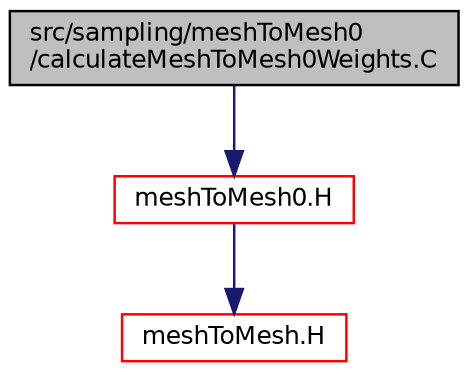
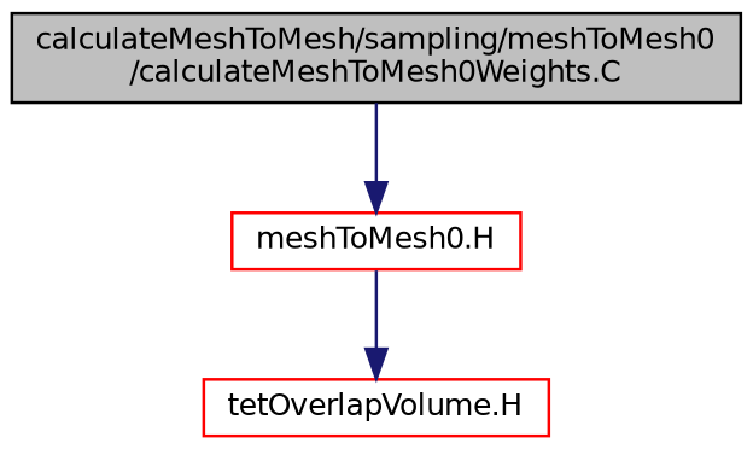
  digraph {
    node [color=red fontname=Helvetica fontsize=10 shape=record]
    edge [color=midnightblue fontname=Helvetica fontsize=10 labelfontname=Helvetica labelfontsize=10 style=solid]
-   n1 [color=black fillcolor=grey75 fontcolor=black height=0.2 label="src/sampling/meshToMesh0\l/calculateMeshToMesh0Weights.C" style=filled width=0.4]
+   n1 [color=black fillcolor=grey75 fontcolor=black height=0.2 label="calculateMeshToMesh/sampling/meshToMesh0\l/calculateMeshToMesh0Weights.C" style=filled width=0.4]
    n2 [height=0.2 label="meshToMesh0.H" width=0.4]
-   n3 [height=0.2 label="meshToMesh.H" width=0.4]
+   n3 [height=0.2 label="tetOverlapVolume.H" width=0.4]
    n1 -> n2
    n2 -> n3
  }
